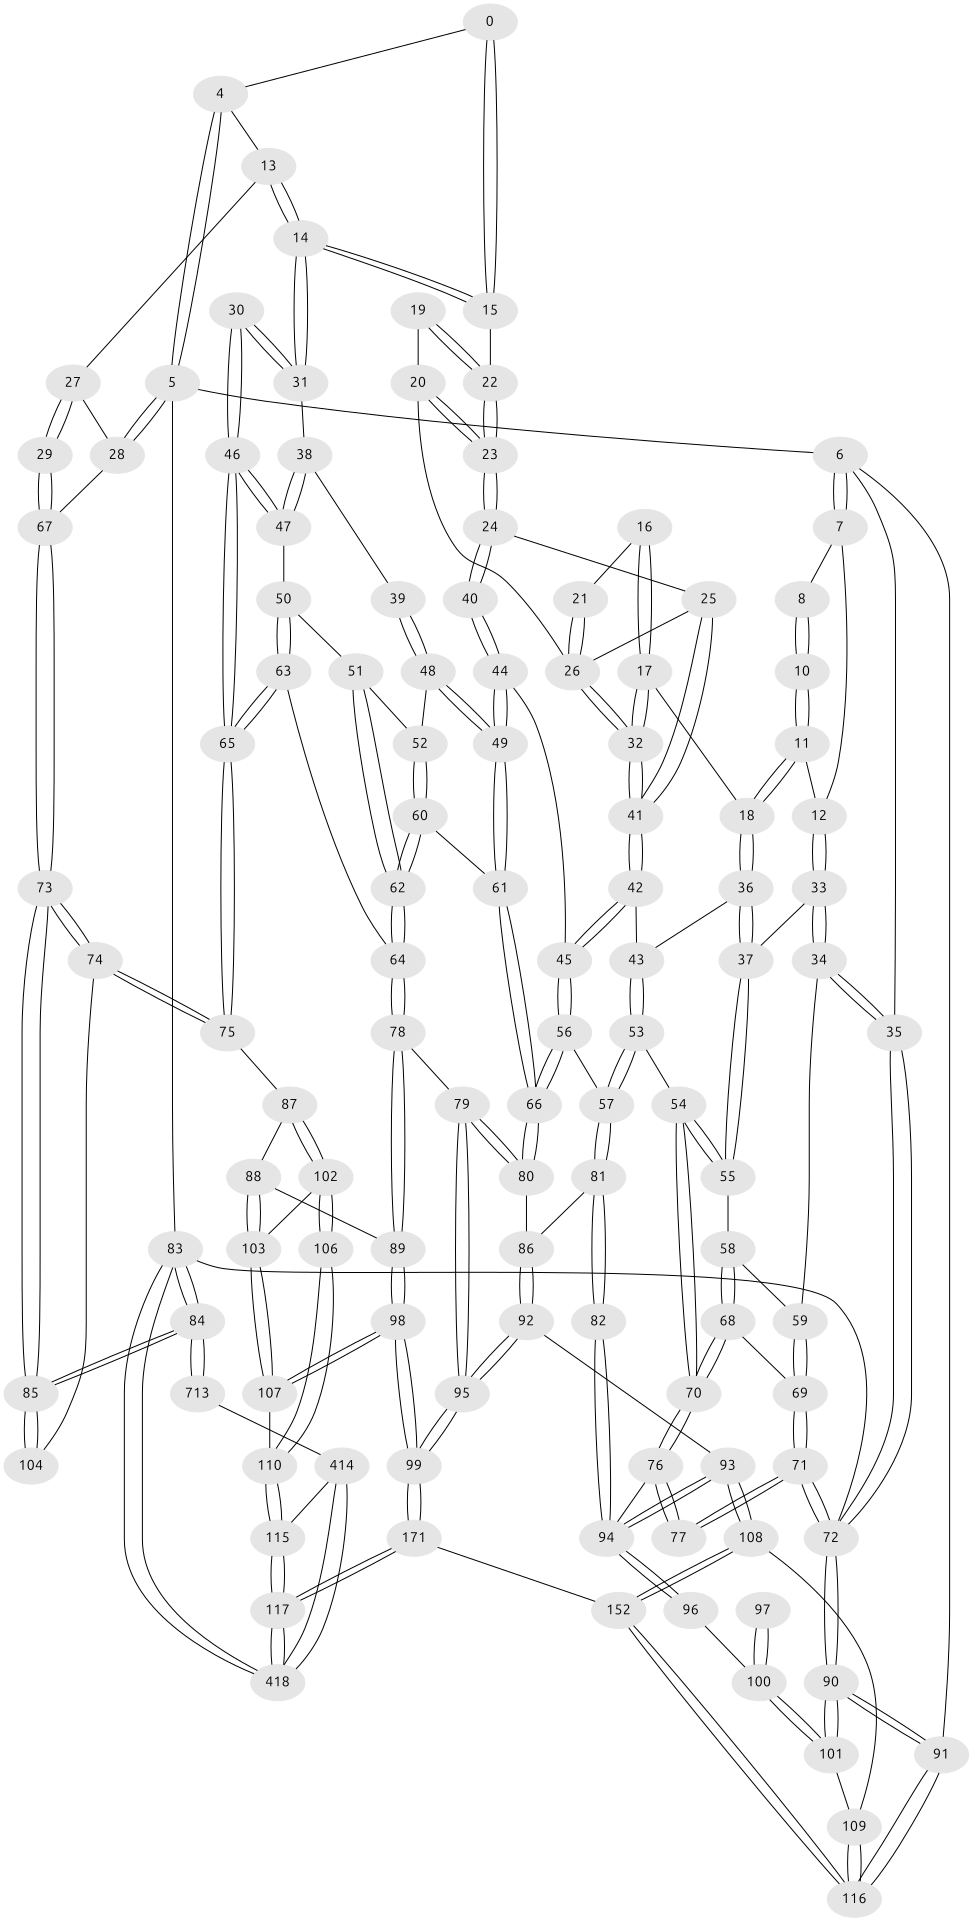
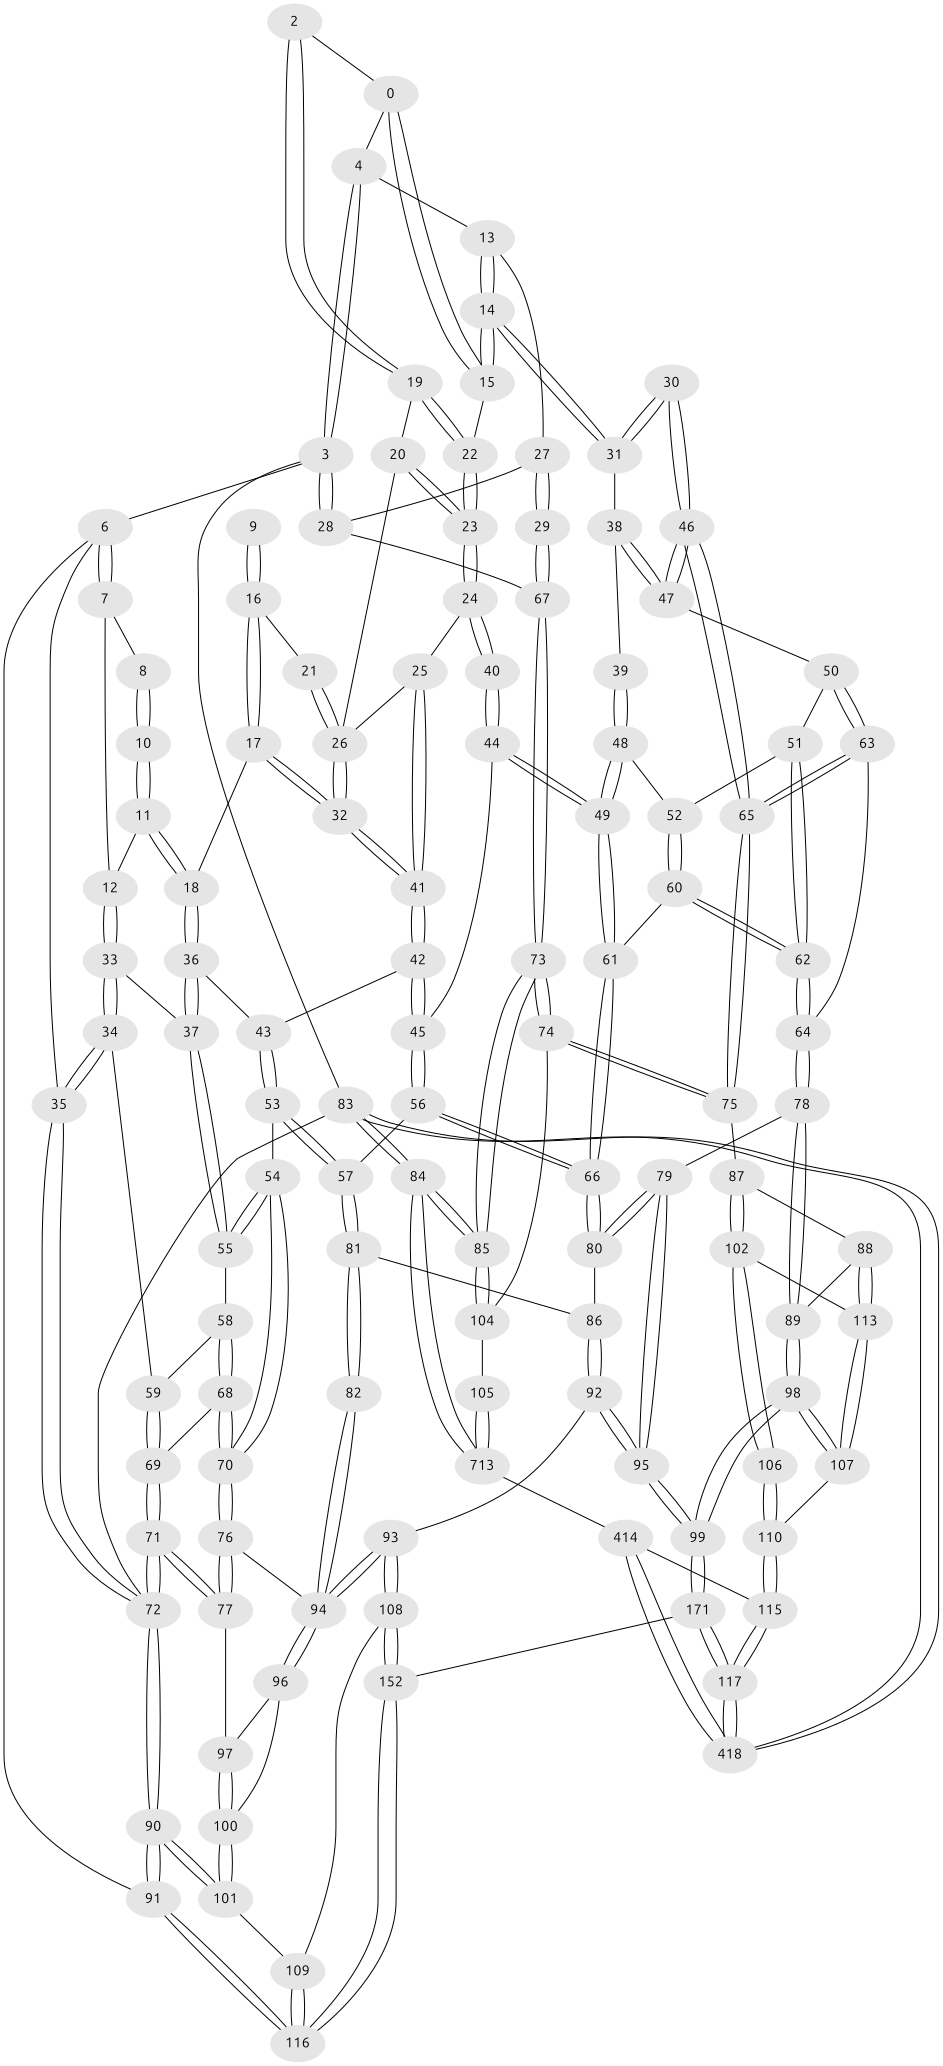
  graph {
    fontname=Ubuntu
    node [color=gray90 fontname=Ubuntu style=filled]
    edge [fontname=Ubuntu]
    n1 [label=0]
+   2
    19
+   9
    16
    4
    15
    22
    20
-   5
+   5 [label=3]
    13
    6
    28
    83
    14
    27
    7
    35
    91
    67
    72
    84
    n23 [label=418]
    8
    12
    116
    10
    33
    11
    17
    21
    18
    36
    34
    37
    31
    29
    38
    23
    32
    26
    41
    43
    24
    25
    40
    44
    42
    73
    30
    46
    47
    65
    39
    59
    55
    69
    90
    53
    58
    48
    50
    49
    52
    45
    56
    54
    57
    61
    66
    75
    51
    63
    60
    62
    64
    70
    81
    76
    68
    80
    82
    86
    71
    78
    79
    89
    87
    74
    85
    77
    94
    97
    101
    104
+   105
    88
    102
    100
    95
    98
    99
    92
    96
    n105 [label=713]
    n106 [label=414]
    93
-   103
+   103 [label=113]
    106
    107
    109
    108
    n113 [label=152]
    n114 [label=171]
    110
    117
    115
    n1 -- 4
    n1 -- 15
    n1 -- 15
+   2 -- n1
+   2 -- 19
+   2 -- 19
    19 -- 22
    19 -- 22
    19 -- 20
+   9 -- 16
+   9 -- 16
    16 -- 17
    16 -- 17
    16 -- 21
    4 -- 5
    4 -- 5
    4 -- 13
    15 -- 22
    22 -- 23
    22 -- 23
    20 -- 23
    20 -- 23
    20 -- 26
    5 -- 6
    5 -- 28
    5 -- 28
    5 -- 83
    13 -- 14
    13 -- 14
    13 -- 27
    6 -- 7
    6 -- 7
    6 -- 35
    6 -- 91
    28 -- 67
    83 -- 72
    83 -- 84
    83 -- 84
    83 -- n23
    83 -- n23
    14 -- 15
    14 -- 15
    14 -- 31
    14 -- 31
    27 -- 28
    27 -- 29
    27 -- 29
    7 -- 8
    7 -- 12
    35 -- 72
    35 -- 72
    91 -- 116
    91 -- 116
    67 -- 73
    67 -- 73
    72 -- 90
    72 -- 90
    84 -- 85
    84 -- 85
    84 -- n105
    84 -- n105
    8 -- 10
    8 -- 10
    12 -- 33
    12 -- 33
    10 -- 11
    10 -- 11
    33 -- 34
    33 -- 34
    33 -- 37
    11 -- 12
    11 -- 18
    11 -- 18
    17 -- 18
    17 -- 32
    17 -- 32
    21 -- 26
    21 -- 26
    18 -- 36
    18 -- 36
    36 -- 37
    36 -- 37
    36 -- 43
    34 -- 35
    34 -- 35
    34 -- 59
    37 -- 55
    37 -- 55
    31 -- 38
    29 -- 67
    29 -- 67
    38 -- 47
    38 -- 47
    38 -- 39
    23 -- 24
    23 -- 24
    32 -- 41
    32 -- 41
    26 -- 32
    26 -- 32
    41 -- 42
    41 -- 42
    43 -- 53
    43 -- 53
    24 -- 25
    24 -- 40
    24 -- 40
    25 -- 26
    25 -- 41
    25 -- 41
    40 -- 44
    40 -- 44
    44 -- 49
    44 -- 49
    44 -- 45
    42 -- 43
    42 -- 45
    42 -- 45
    73 -- 74
    73 -- 74
    73 -- 85
    73 -- 85
    30 -- 31
    30 -- 31
    30 -- 46
    30 -- 46
    46 -- 47
    46 -- 47
    46 -- 65
    46 -- 65
    47 -- 50
    65 -- 75
    65 -- 75
    39 -- 48
    39 -- 48
    59 -- 69
    59 -- 69
    55 -- 58
    69 -- 71
    69 -- 71
    90 -- 91
    90 -- 91
    90 -- 101
    90 -- 101
    53 -- 54
    53 -- 57
    53 -- 57
    58 -- 59
    58 -- 68
    58 -- 68
    48 -- 49
    48 -- 49
    48 -- 52
    50 -- 51
    50 -- 63
    50 -- 63
    49 -- 61
    49 -- 61
    52 -- 60
    52 -- 60
    45 -- 56
    45 -- 56
    56 -- 57
    56 -- 66
    56 -- 66
    54 -- 55
    54 -- 55
    54 -- 70
    54 -- 70
    57 -- 81
    57 -- 81
    61 -- 66
    61 -- 66
    66 -- 80
    66 -- 80
    75 -- 87
    51 -- 52
    51 -- 62
    51 -- 62
    63 -- 65
    63 -- 65
    63 -- 64
    60 -- 61
    60 -- 62
    60 -- 62
    62 -- 64
    62 -- 64
    64 -- 78
    64 -- 78
    70 -- 76
    70 -- 76
    81 -- 82
    81 -- 82
    81 -- 86
    76 -- 77
    76 -- 77
    76 -- 94
    68 -- 69
    68 -- 70
    68 -- 70
    80 -- 86
    82 -- 94
    82 -- 94
    86 -- 92
    86 -- 92
    71 -- 72
    71 -- 72
    71 -- 77
    71 -- 77
    78 -- 79
    78 -- 89
    78 -- 89
    79 -- 80
    79 -- 80
    79 -- 95
    79 -- 95
    89 -- 98
    89 -- 98
    87 -- 88
    87 -- 102
    87 -- 102
    74 -- 75
    74 -- 75
    74 -- 104
    85 -- 104
    85 -- 104
+   77 -- 97
    94 -- 96
    94 -- 96
    97 -- 100
    97 -- 100
    101 -- 109
+   104 -- 105
+   105 -- n105
+   105 -- n105
    88 -- 89
    88 -- 103
    88 -- 103
    102 -- 103
    102 -- 106
    102 -- 106
    100 -- 101
    100 -- 101
    95 -- 99
    95 -- 99
    98 -- 99
    98 -- 99
    98 -- 107
    98 -- 107
    99 -- n114
    99 -- n114
    92 -- 95
    92 -- 95
    92 -- 93
+   96 -- 97
    96 -- 100
    n105 -- n106
    n106 -- n23
    n106 -- n23
    n106 -- 115
    93 -- 94
    93 -- 94
    93 -- 108
    93 -- 108
    103 -- 107
    103 -- 107
    106 -- 110
    106 -- 110
    107 -- 110
    109 -- 116
    109 -- 116
    108 -- 109
    108 -- n113
    108 -- n113
    n113 -- 116
    n113 -- 116
    n114 -- n113
    n114 -- 117
    n114 -- 117
    110 -- 115
    110 -- 115
    117 -- n23
    117 -- n23
    115 -- 117
    115 -- 117
  }
